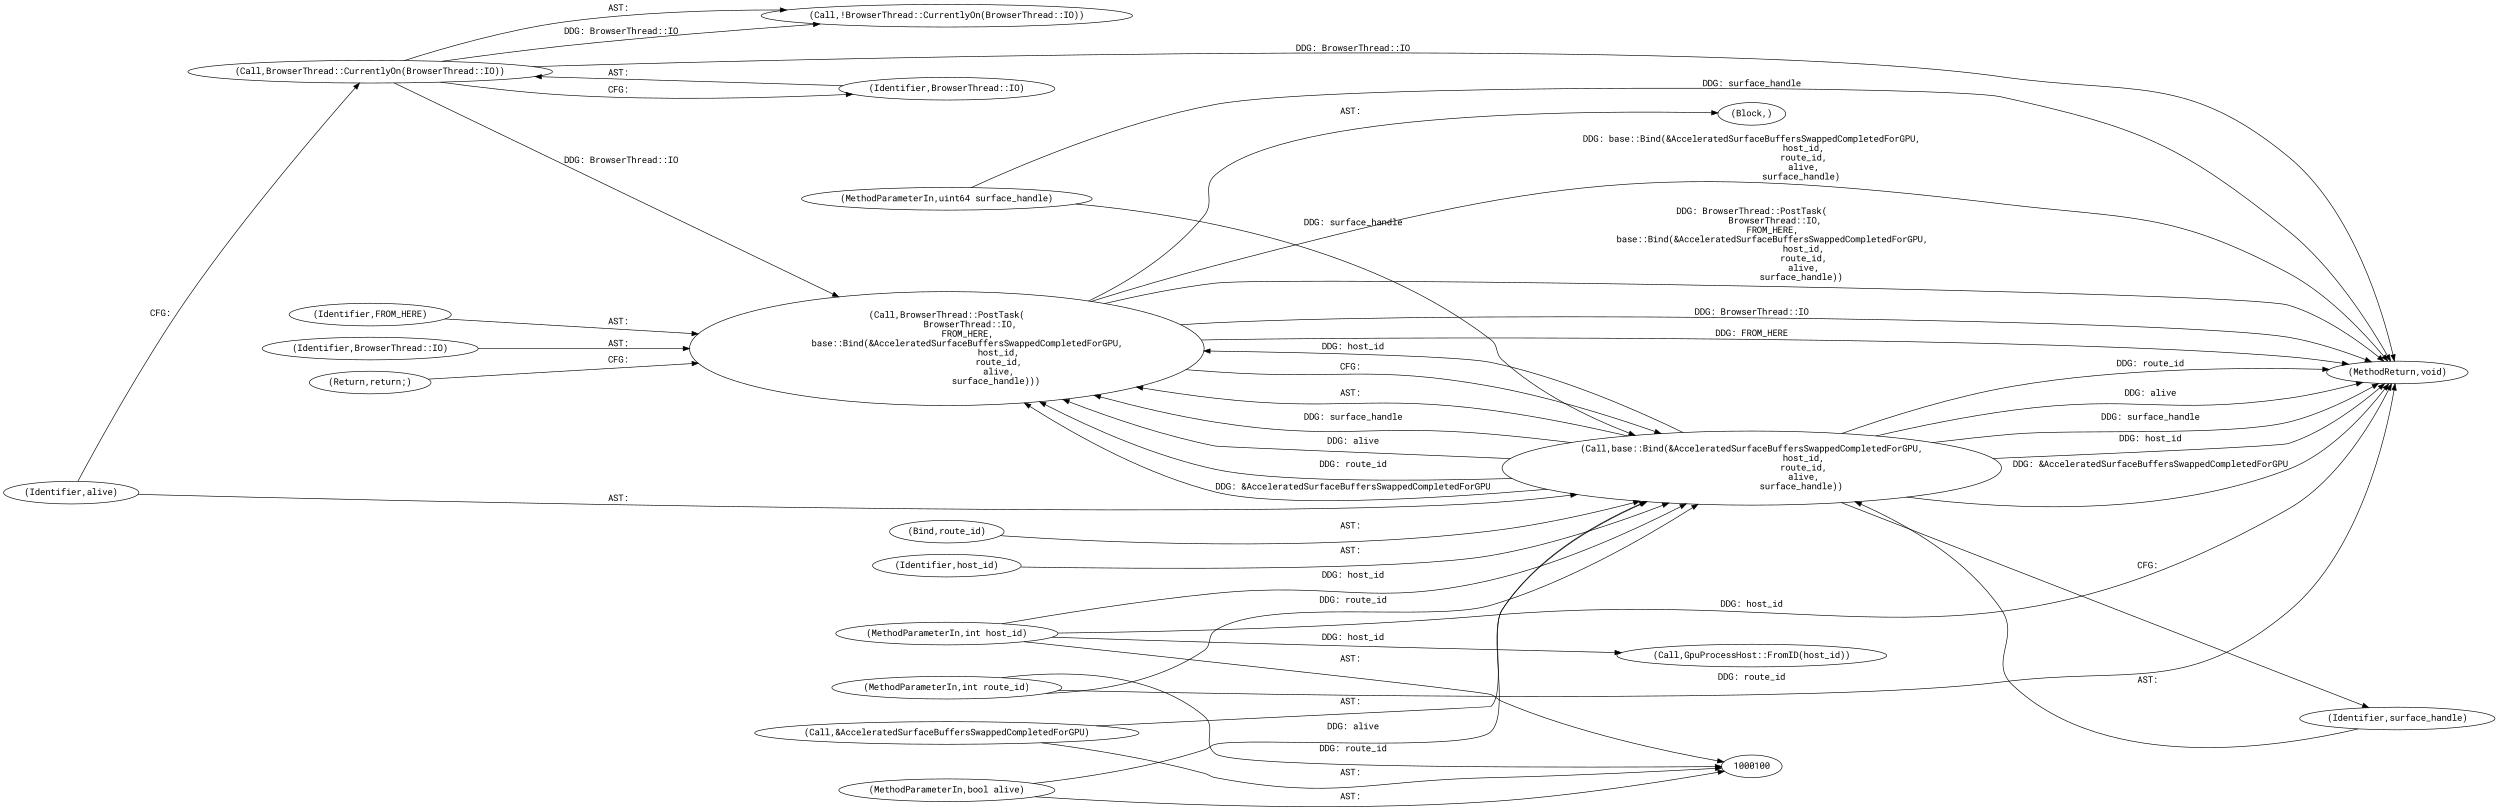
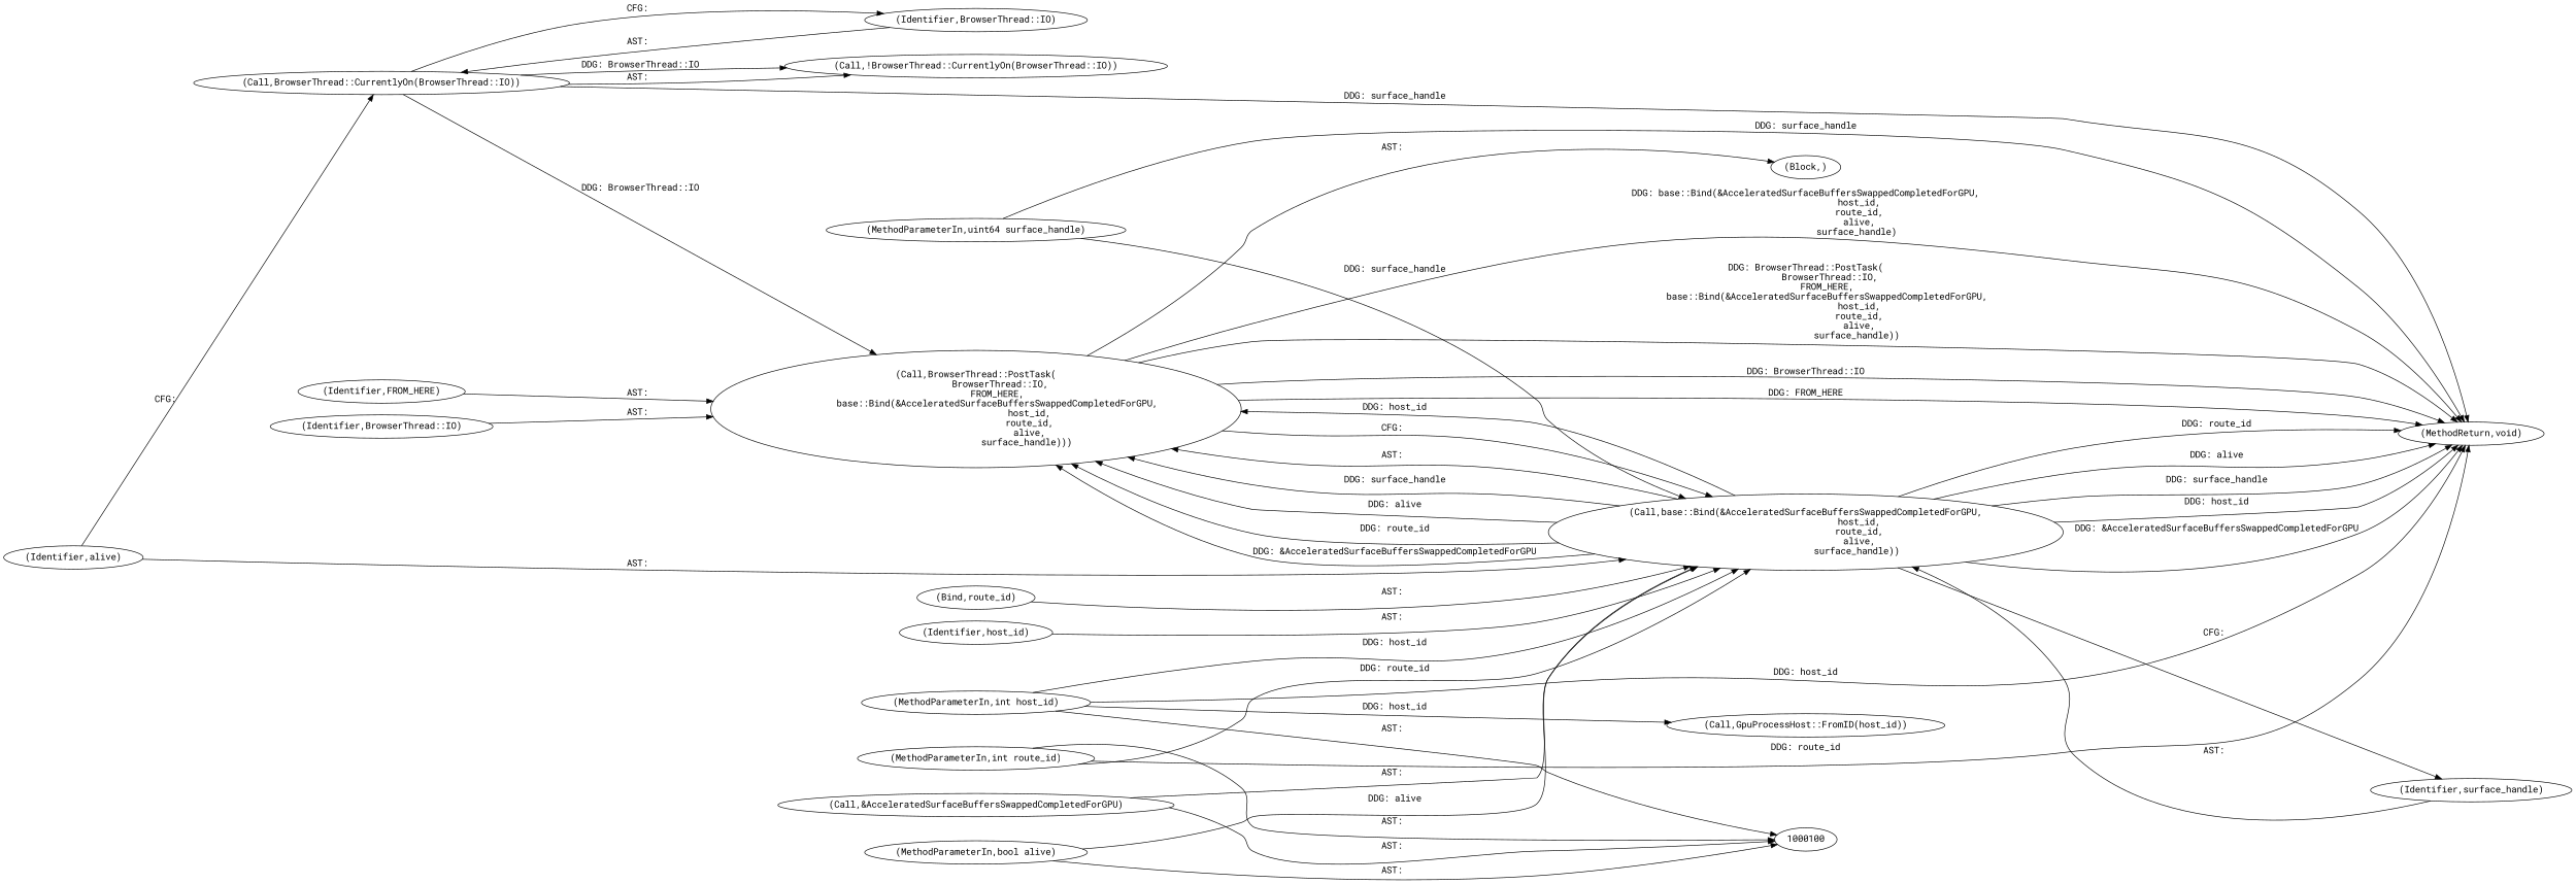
  digraph {
    fontname="Roboto Mono"
    rankdir=LR
    node [fontname="Roboto Mono"]
    edge [fontname="Roboto Mono"]
    n1 [label="(Call,BrowserThread::PostTask(\n         BrowserThread::IO,\n        FROM_HERE,\n        base::Bind(&AcceleratedSurfaceBuffersSwappedCompletedForGPU,\n                    host_id,\n                    route_id,\n                    alive,\n                   surface_handle)))"]
    n2 [label="(Call,base::Bind(&AcceleratedSurfaceBuffersSwappedCompletedForGPU,\n                    host_id,\n                    route_id,\n                    alive,\n                   surface_handle))"]
    n3 [label="(Block,)"]
    n4 [label="(MethodReturn,void)"]
    n5 [label="(Identifier,surface_handle)"]
    n6 [label="(Call,BrowserThread::CurrentlyOn(BrowserThread::IO))"]
    n7 [label="(Call,!BrowserThread::CurrentlyOn(BrowserThread::IO))"]
    n8 [label="(Identifier,BrowserThread::IO)"]
    n9 [label="(MethodParameterIn,int host_id)"]
    n10 [label="(Call,GpuProcessHost::FromID(host_id))"]
    1000100
    n12 [label="(MethodParameterIn,int route_id)"]
    n13 [label="(MethodParameterIn,bool alive)"]
    n14 [label="(MethodParameterIn,uint64 surface_handle)"]
    n15 [label="(Identifier,host_id)"]
    n16 [label="(Identifier,alive)"]
    n17 [label="(Call,&AcceleratedSurfaceBuffersSwappedCompletedForGPU)"]
    n18 [label="(Bind,route_id)"]
    n19 [label="(Identifier,FROM_HERE)"]
    n20 [label="(Identifier,BrowserThread::IO)"]
-   n21 [label="(Return,return;)"]
    n1 -> n2 [label="CFG: "]
    n1 -> n3 [label="AST: "]
    n1 -> n4 [label="DDG: base::Bind(&AcceleratedSurfaceBuffersSwappedCompletedForGPU,\n                    host_id,\n                    route_id,\n                    alive,\n                   surface_handle)"]
    n1 -> n4 [label="DDG: BrowserThread::PostTask(\n         BrowserThread::IO,\n        FROM_HERE,\n        base::Bind(&AcceleratedSurfaceBuffersSwappedCompletedForGPU,\n                    host_id,\n                    route_id,\n                    alive,\n                   surface_handle))"]
    n1 -> n4 [label="DDG: BrowserThread::IO"]
    n1 -> n4 [label="DDG: FROM_HERE"]
    n2 -> n1 [label="AST: "]
    n2 -> n1 [label="DDG: surface_handle"]
    n2 -> n1 [label="DDG: alive"]
    n2 -> n1 [label="DDG: route_id"]
    n2 -> n1 [label="DDG: &AcceleratedSurfaceBuffersSwappedCompletedForGPU"]
    n2 -> n1 [label="DDG: host_id"]
    n2 -> n4 [label="DDG: host_id"]
    n2 -> n4 [label="DDG: &AcceleratedSurfaceBuffersSwappedCompletedForGPU"]
    n2 -> n4 [label="DDG: route_id"]
    n2 -> n4 [label="DDG: alive"]
    n2 -> n4 [label="DDG: surface_handle"]
    n2 -> n5 [label="CFG: "]
    n5 -> n2 [label="AST: "]
    n6 -> n1 [label="DDG: BrowserThread::IO"]
-   n6 -> n4 [label="DDG: BrowserThread::IO"]
+   n6 -> n4 [label="DDG: surface_handle"]
    n6 -> n7 [label="AST: "]
    n6 -> n7 [label="DDG: BrowserThread::IO"]
    n6 -> n8 [label="CFG: "]
    n8 -> n6 [label="AST: "]
    n9 -> n2 [label="DDG: host_id"]
    n9 -> n4 [label="DDG: host_id"]
    n9 -> n10 [label="DDG: host_id"]
    n9 -> 1000100 [label="AST: "]
    n12 -> n2 [label="DDG: route_id"]
    n12 -> n4 [label="DDG: route_id"]
-   n12 -> 1000100 [label="DDG: route_id"]
+   n12 -> 1000100 [label="AST: "]
    n13 -> n2 [label="DDG: alive"]
    n13 -> 1000100 [label="AST: "]
    n14 -> n2 [label="DDG: surface_handle"]
    n14 -> n4 [label="DDG: surface_handle"]
    n15 -> n2 [label="AST: "]
    n16 -> n2 [label="AST: "]
    n16 -> n6 [label="CFG: "]
    n17 -> n2 [label="AST: "]
    n17 -> 1000100 [label="AST: "]
    n18 -> n2 [label="AST: "]
    n19 -> n1 [label="AST: "]
    n20 -> n1 [label="AST: "]
-   n21 -> n1 [label="CFG: "]
  }
